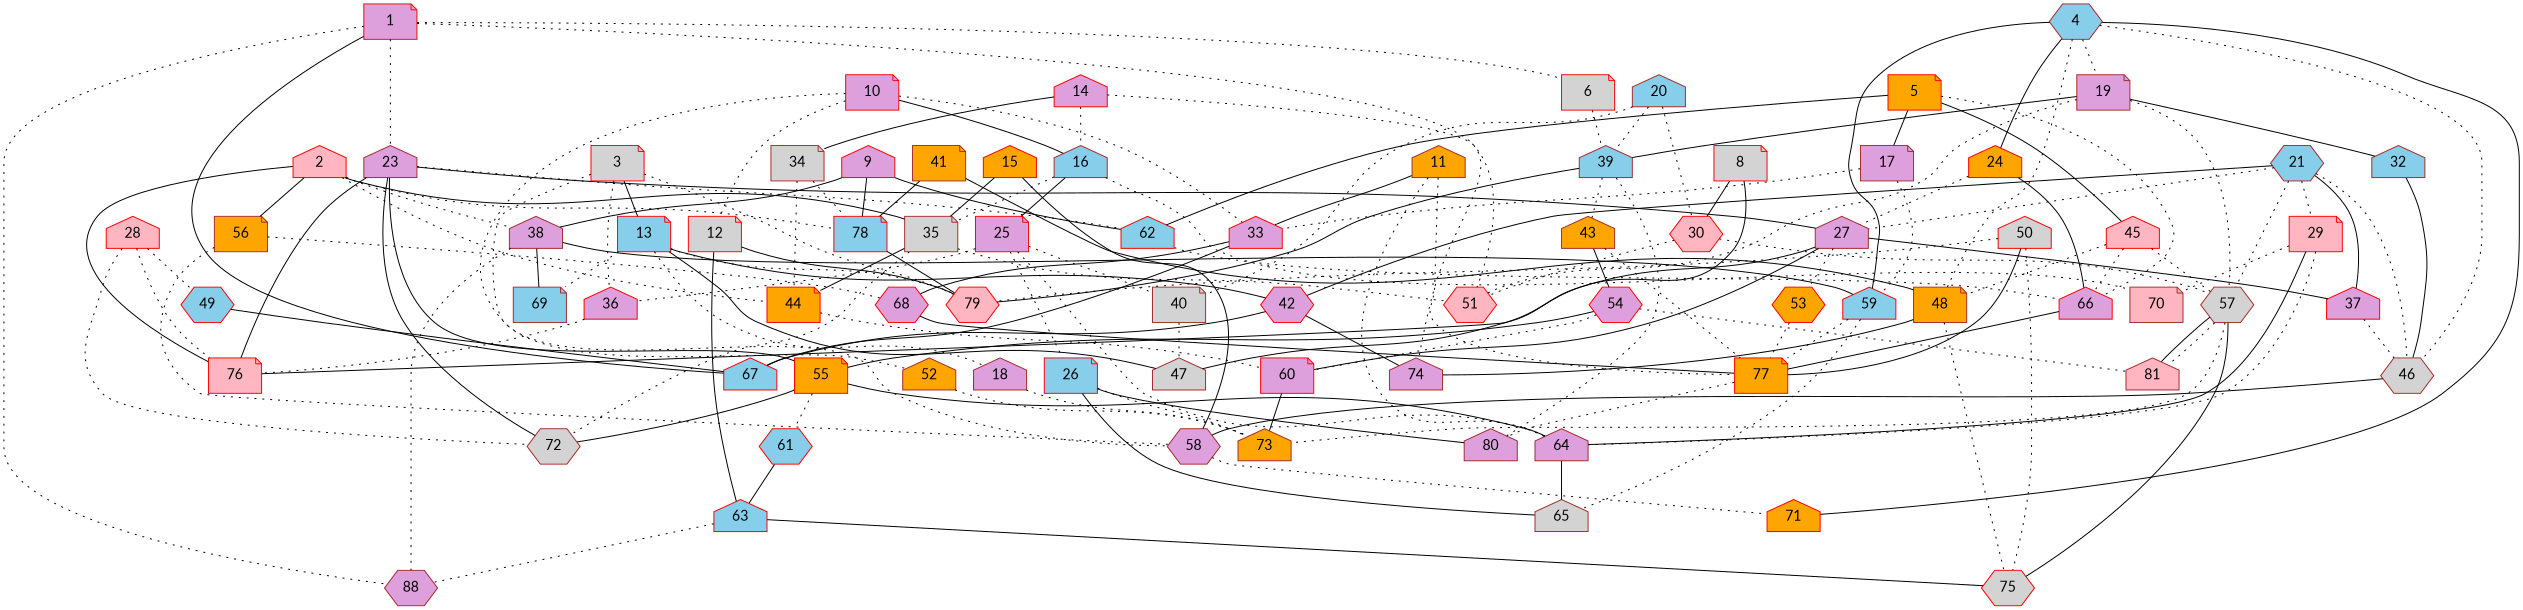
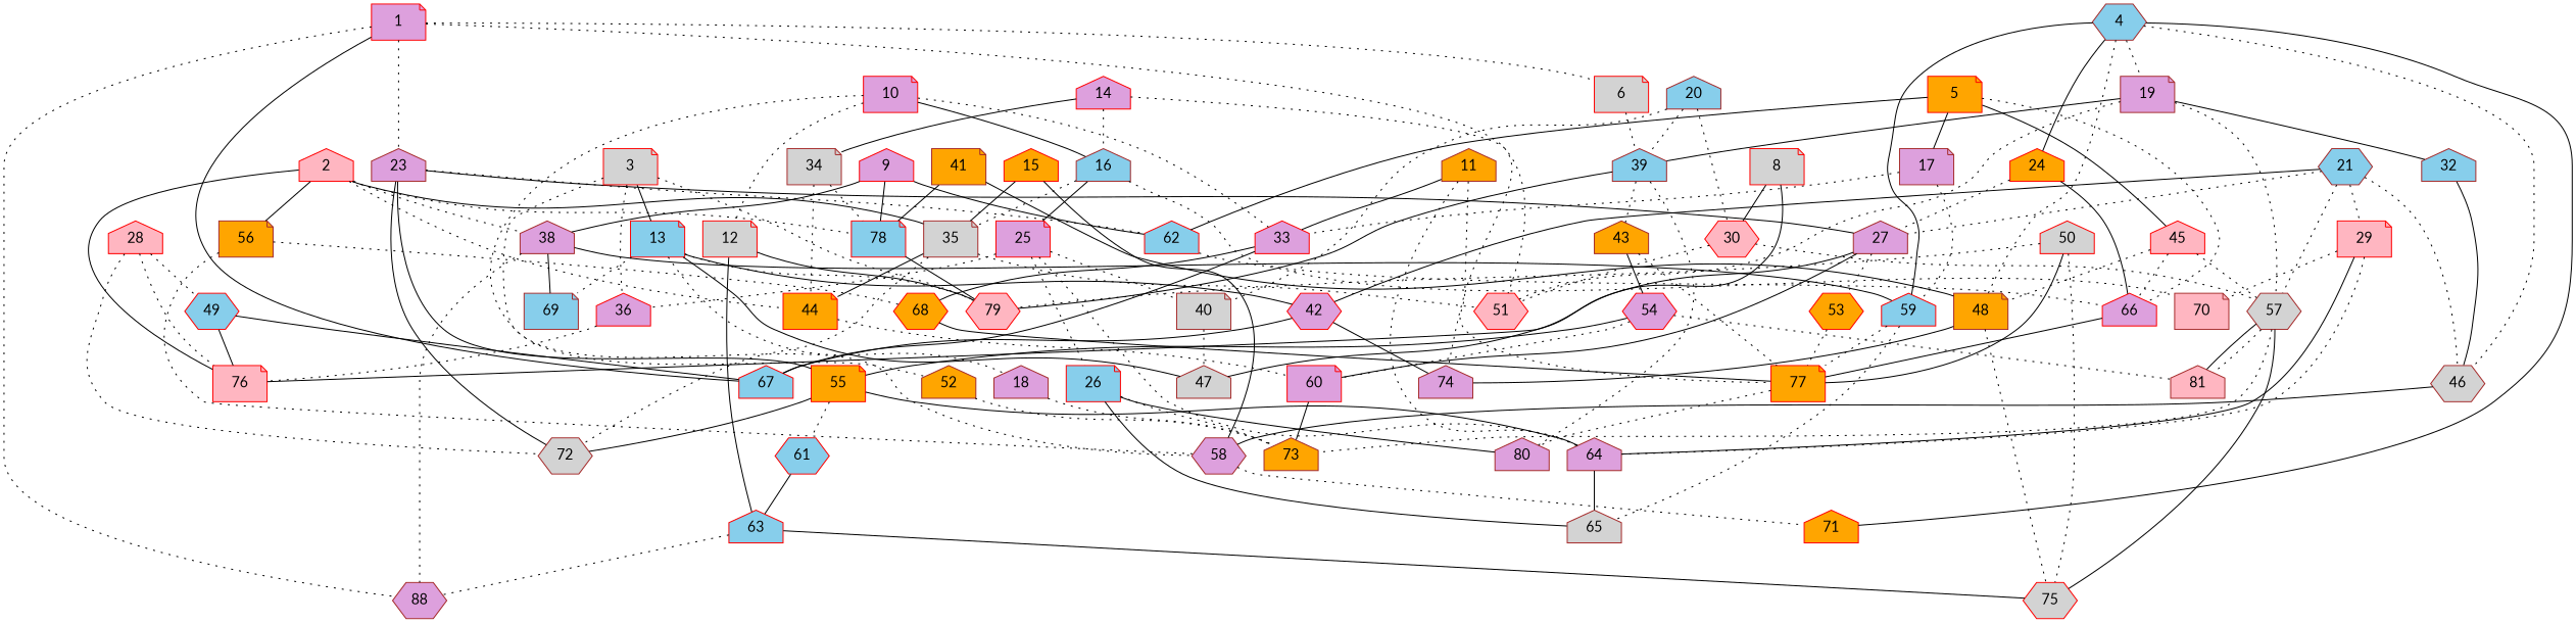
  graph {
    fontname=Lato
    node [color=red fillcolor=plum fontname=Lato shape=house style=filled]
    edge [fontname=Lato style=dotted]
    1 [shape=note]
    6 [fillcolor=lightgrey shape=note]
    23 [color=brown]
    67 [fillcolor=skyblue]
    74 [color=brown]
    n6 [color=brown label=88 shape=hexagon]
    39 [color=brown fillcolor=skyblue]
    76 [fillcolor=lightpink shape=note]
    62 [fillcolor=skyblue]
    27 [color=brown]
    55 [fillcolor=orange shape=note]
    72 [color=brown fillcolor=lightgrey shape=hexagon]
    2 [fillcolor=lightpink]
    35 [color=brown fillcolor=lightgrey shape=note]
    38 [color=brown]
    44 [fillcolor=orange shape=note]
    56 [color=brown fillcolor=orange shape=note]
    78 [fillcolor=skyblue shape=note]
    51 [fillcolor=lightpink shape=hexagon]
    59 [fillcolor=skyblue]
    69 [color=brown fillcolor=skyblue shape=note]
    60 [shape=note]
    58 [color=brown shape=hexagon]
-   68 [shape=hexagon]
+   68 [fillcolor=orange shape=hexagon]
    79 [fillcolor=lightpink shape=hexagon]
    3 [fillcolor=lightgrey shape=note]
    13 [fillcolor=skyblue shape=note]
    36
    47 [color=brown fillcolor=lightgrey]
    18 [color=brown]
    42 [shape=hexagon]
    71 [fillcolor=orange]
    4 [color=brown fillcolor=skyblue shape=hexagon]
    19 [color=brown shape=note]
    24 [fillcolor=orange]
    46 [color=brown fillcolor=lightgrey shape=hexagon]
    48 [color=brown fillcolor=orange shape=note]
    32 [color=brown fillcolor=skyblue]
    57 [color=brown fillcolor=lightgrey shape=hexagon]
    66
    75 [fillcolor=lightgrey shape=hexagon]
    77 [fillcolor=orange shape=note]
    65 [color=brown fillcolor=lightgrey]
    5 [fillcolor=orange shape=note]
    17 [color=brown shape=note]
    45 [fillcolor=lightpink]
    33
    80 [color=brown]
    43 [color=brown fillcolor=orange]
    8 [fillcolor=lightgrey shape=note]
    30 [fillcolor=lightpink shape=hexagon]
    9
    10 [shape=note]
    12 [fillcolor=lightgrey shape=note]
    16 [color=brown fillcolor=skyblue]
    52 [color=brown fillcolor=orange]
    63 [fillcolor=skyblue]
    25 [shape=note]
    70 [color=brown fillcolor=lightpink shape=note]
    73 [color=brown fillcolor=orange]
    11 [color=brown fillcolor=orange]
    64 [color=brown]
    14
    34 [color=brown fillcolor=lightgrey shape=note]
    15 [fillcolor=orange]
    40 [color=brown fillcolor=lightgrey shape=note]
    26 [fillcolor=skyblue shape=note]
    81 [color=brown fillcolor=lightpink]
    20 [color=brown fillcolor=skyblue]
    21 [color=brown fillcolor=skyblue shape=hexagon]
    29 [fillcolor=lightpink shape=note]
-   37
    53 [fillcolor=orange shape=hexagon]
    61 [fillcolor=skyblue shape=hexagon]
    28 [fillcolor=lightpink]
    49 [fillcolor=skyblue shape=hexagon]
    54 [shape=hexagon]
    41 [color=brown fillcolor=orange shape=note]
    50 [fillcolor=lightgrey]
    1 -- 6
    1 -- 23
    1 -- 67 [style=solid]
    1 -- 74
    1 -- n6
    6 -- 39
-   23 -- 76 [style=solid]
+   49 -- 76 [style=solid]
    23 -- 62
    23 -- 27 [style=solid]
    23 -- 55 [style=solid]
    23 -- 72 [style=solid]
    39 -- 79 [style=solid]
    39 -- 80
    39 -- 43
    62 -- 66
    27 -- 76 [style=solid]
    27 -- 60 [style=solid]
-   27 -- 37 [style=solid]
    27 -- 53
    55 -- 72 [style=solid]
    55 -- 64 [style=solid]
    55 -- 61
    2 -- 76 [style=solid]
    2 -- 35 [style=solid]
    2 -- 38
    2 -- 44
    2 -- 56 [style=solid]
    2 -- 78
    35 -- 72
    35 -- 44 [style=solid]
    35 -- 51
    38 -- n6
    38 -- 59 [style=solid]
    38 -- 69 [style=solid]
    44 -- 60
    56 -- 58
    56 -- 68
    78 -- 79 [style=solid]
    59 -- 77
    59 -- 65
    60 -- 73 [style=solid]
    58 -- 71
    68 -- 77 [style=solid]
    3 -- 58
    3 -- 79
    3 -- 13 [style=solid]
    3 -- 36
    13 -- 69
    13 -- 79
    13 -- 47 [style=solid]
    13 -- 18
    13 -- 42 [style=solid]
    36 -- 76
    18 -- 73
    42 -- 67 [style=solid]
    42 -- 74 [style=solid]
    4 -- 59 [style=solid]
    4 -- 71 [style=solid]
    4 -- 19
    4 -- 24 [style=solid]
    4 -- 46
    4 -- 48
    19 -- 39 [style=solid]
    19 -- 51
    19 -- 32 [style=solid]
    19 -- 57
    24 -- 27
    24 -- 66 [style=solid]
    46 -- 58 [style=solid]
    48 -- 74 [style=solid]
    48 -- 75
    32 -- 46 [style=solid]
    57 -- 75 [style=solid]
    57 -- 73
    57 -- 81 [style=solid]
    57 -- 81
    66 -- 77 [style=solid]
    77 -- 80
    5 -- 62 [style=solid]
    5 -- 66
    5 -- 17 [style=solid]
    5 -- 45 [style=solid]
    17 -- 59
    17 -- 33
    45 -- 48
    45 -- 57
    45 -- 66
    33 -- 67 [style=solid]
    33 -- 68 [style=solid]
    43 -- 77
    43 -- 54 [style=solid]
    8 -- 47 [style=solid]
    8 -- 30 [style=solid]
    30 -- 51
    30 -- 57
    9 -- 62 [style=solid]
    9 -- 38 [style=solid]
    9 -- 78 [style=solid]
    10 -- 33
    10 -- 12
    10 -- 16 [style=solid]
    10 -- 52
    12 -- 79 [style=solid]
    12 -- 63 [style=solid]
    16 -- 35
    16 -- 25 [style=solid]
    16 -- 70
    52 -- 73
    63 -- n6
    63 -- 75 [style=solid]
    25 -- 36
    25 -- 64
    25 -- 40
    25 -- 26
    11 -- 77
    11 -- 33 [style=solid]
    11 -- 64
    64 -- 65 [style=solid]
    14 -- 51
    14 -- 16
    14 -- 34 [style=solid]
    34 -- 44
    34 -- 78
    15 -- 35 [style=solid]
    15 -- 58 [style=solid]
    40 -- 47
    26 -- 65 [style=solid]
    26 -- 80 [style=solid]
    26 -- 73
    20 -- 39
    20 -- 30
    20 -- 40
    21 -- 27
    21 -- 42 [style=solid]
    21 -- 46
    21 -- 57
    21 -- 29
-   21 -- 37 [style=solid]
    29 -- 70
    29 -- 64 [style=solid]
    29 -- 64
-   37 -- 46
    53 -- 77
    61 -- 63 [style=solid]
    28 -- 76
    28 -- 72
    28 -- 49
    49 -- 67 [style=solid]
    54 -- 55 [style=solid]
    54 -- 60
    54 -- 81
    41 -- 78 [style=solid]
    41 -- 48 [style=solid]
    50 -- 79
    50 -- 75
    50 -- 77 [style=solid]
  }
